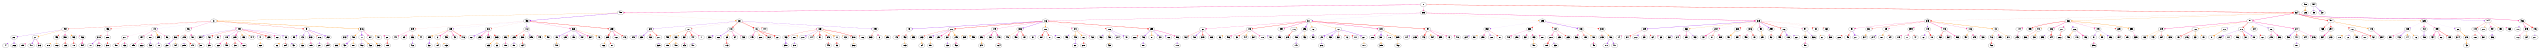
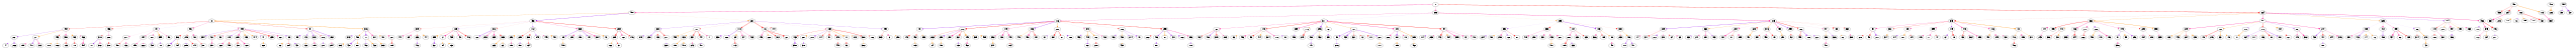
  digraph {
    edge [arrowhead=box color=deeppink style=dotted]
    1
    498
    305
    324
    3
    433
    231
    116
    311
    295
    315
    343
    332
    57
    457
    325
    184
    456
    454
    436
    19
    96
    409
    5
    316
    319
    125
    312
    112
    323
    269
    320
    187
    118
    16
    444
    169
    199
    48
    202
    179
    306
    288
    370
    286
    255
    62
    148
    239
    176
    296
    167
    121
    340
    94
    392
    338
    104
    103
    380
    209
    362
    234
    328
    376
    55
    259
    162
    97
    38
    360
    51
    361
    25
    399
    149
    473
    106
    13
    144
    485
    470
    426
    207
    226
    475
    225
    358
    219
    122
    212
    278
    424
    86
    247
    465
    294
    102
    173
    425
    472
    489
    66
    119
    200
    297
    150
    363
    100
    375
    446
    261
    21
    453
    390
    403
    466
    310
    208
    217
    154
    201
    355
    56
    302
    215
    50
    394
    461
    52
    115
    205
    193
    474
    41
    235
    267
    83
    99
    142
    313
    216
    292
    342
    480
    77
    317
    401
    28
    441
    65
    236
    44
    395
    2
    439
    43
    476
    68
    293
    339
    365
    252
    229
    388
    345
    445
    451
    89
    129
    190
    157
    384
    46
    289
    182
    146
    279
    238
    192
    277
    459
    133
    337
    447
    7
    330
    282
    69
    34
    423
    145
    220
    372
    22
    463
    281
    210
    174
    91
    348
    11
    213
    300
    186
    369
    6
    290
    143
    452
    393
    263
    298
    257
    327
    249
    385
    455
    352
    130
    448
    440
    490
    197
    31
    387
    27
    108
    493
    415
    161
    402
    468
    430
    214
    40
    268
    486
    87
    421
    168
    396
    464
    400
    379
    203
    36
    496
    93
    414
    304
    178
    90
    405
    275
    488
    432
    391
    29
    469
    321
    12
    111
    221
    206
    381
    78
    389
    114
    265
    442
    484
    359
    73
    410
    224
    58
    258
    120
    81
    419
    250
    331
    153
    287
    280
    230
    223
    366
    189
    98
    283
    406
    14
    377
    272
    39
    64
    63
    232
    241
    291
    483
    137
    8
    299
    491
    357
    458
    79
    251
    92
    499
    188
    227
    398
    326
    61
    308
    228
    45
    211
    314
    274
    181
    347
    175
    71
    47
    67
    18
    152
    364
    253
    497
    245
    428
    416
    195
    371
    243
    386
    420
    353
    344
    262
    450
    140
    156
    9
    59
    256
    194
    85
    335
    183
    443
    284
    135
    75
    246
    33
    15
    0
    264
    117
    196
    30
    191
    127
    248
    382
    438
    477
    244
    346
    334
    273
    418
    126
    170
    72
    155
    107
    467
    354
    351
    413
    74
    76
    408
    434
    82
    139
    374
    240
    180
    307
    336
    494
    35
    427
    172
    124
    271
    4
    266
    159
    411
    373
    270
    160
    123
    10
    404
    17
    367
    318
    481
    136
    349
    222
    429
    70
    237
    54
    285
    147
    301
    397
    322
    495
    131
    128
    260
    26
    204
    431
    132
    185
    20
    254
    383
    437
    88
    460
    422
    303
    105
    412
    32
    84
    163
    233
    23
    158
    151
    134
    479
    166
    37
    329
    198
    478
    242
    417
    113
    350
    378
    449
    53
    368
    165
    24
    95
    138
    492
    341
    164
    60
    218
    435
    80
    110
    141
    276
    177
    309
    462
    407
    109
    333
    49
    171
    471
    487
    482
    356
    101
    42
    1 -> 498 [arrowhead=dot style=bold]
    1 -> 305 [arrowhead=dot style=solid]
    1 -> 324 [color=red style=bold]
    498 -> 3 [arrowhead=dot color=darkorange style=solid]
    498 -> 433 [color=purple style=bold]
    498 -> 231 [color=darkorange]
    305 -> 116 [arrowhead=tee style=solid]
    305 -> 311 [arrowhead=dot color=purple]
    305 -> 295 [arrowhead=dot color=darkorange]
    305 -> 315 [style=bold]
    324 -> 343 [color=red]
    324 -> 332 [arrowhead=dot color=darkorange style=solid]
    324 -> 57 [arrowhead=dot style=bold]
-   324 -> 457 [arrowhead=dot color=red style=bold]
    324 -> 325 [arrowhead=tee color=darkorange style=solid]
    324 -> 184 [arrowhead=dot color=purple style=solid]
    324 -> 456 [arrowhead=dot style=bold]
    3 -> 454 [arrowhead=tee color=red style=solid]
    3 -> 436 [arrowhead=dot color=red]
    3 -> 19 [arrowhead=tee color=purple]
    3 -> 96 [arrowhead=dot style=solid]
    3 -> 409 [arrowhead=dot]
    3 -> 5 [color=red style=solid]
    3 -> 316 [arrowhead=tee color=darkorange style=bold]
    433 -> 319 [arrowhead=tee color=red]
    433 -> 125 [arrowhead=tee color=purple]
    433 -> 312 [arrowhead=tee color=red]
    433 -> 112 [arrowhead=tee color=purple style=solid]
    433 -> 323 [style=solid]
    433 -> 269 [arrowhead=dot color=red style=bold]
    231 -> 320 [arrowhead=tee color=purple style=solid]
    231 -> 187 [arrowhead=tee color=red]
    231 -> 118 [arrowhead=dot color=red style=bold]
    231 -> 16 [color=red style=bold]
    231 -> 444 [arrowhead=tee color=red]
    231 -> 169 [arrowhead=tee]
    231 -> 199 [arrowhead=tee color=purple style=solid]
    116 -> 48 [arrowhead=tee color=purple style=bold]
    116 -> 202 [color=red style=bold]
    116 -> 179 [arrowhead=tee style=solid]
    116 -> 306 [arrowhead=dot color=purple style=bold]
    116 -> 288 [arrowhead=dot color=darkorange style=bold]
    116 -> 370 [arrowhead=dot]
    116 -> 286 [arrowhead=dot color=red]
    116 -> 255 [color=red style=bold]
    311 -> 62 [style=solid]
    311 -> 148 [arrowhead=tee color=red style=bold]
    311 -> 239 [arrowhead=tee style=bold]
    311 -> 176 [arrowhead=tee color=darkorange]
    311 -> 296 [color=purple style=bold]
    311 -> 167 [arrowhead=dot color=darkorange style=solid]
    311 -> 121 [arrowhead=tee color=darkorange style=solid]
    311 -> 340 [style=bold]
    311 -> 94 [color=red style=bold]
    295 -> 392 [arrowhead=dot color=purple]
    295 -> 338 [color=red]
    295 -> 104 [arrowhead=dot color=red]
    295 -> 103 [color=purple style=bold]
    295 -> 380 [color=red]
    315 -> 209 [arrowhead=tee color=purple style=bold]
    315 -> 362 [arrowhead=dot color=darkorange style=solid]
    315 -> 234
    315 -> 328 [color=red]
    315 -> 376 [arrowhead=tee color=darkorange style=solid]
    315 -> 55 [arrowhead=tee style=bold]
    315 -> 259 [arrowhead=tee color=purple style=bold]
    315 -> 162 [arrowhead=tee color=red style=bold]
    315 -> 97 [arrowhead=tee]
    315 -> 38 [color=red]
    315 -> 360 [arrowhead=tee color=red]
    343 -> 51 [style=solid]
    343 -> 361 [arrowhead=tee color=red style=solid]
    343 -> 25 [arrowhead=dot]
    343 -> 399 [arrowhead=dot]
    343 -> 149 [arrowhead=dot color=purple style=solid]
    343 -> 473 [arrowhead=dot style=bold]
    343 -> 106 [style=solid]
    343 -> 13 [color=darkorange style=bold]
    332 -> 144
    332 -> 485 [arrowhead=tee color=red style=bold]
    332 -> 470 [arrowhead=tee color=darkorange]
    332 -> 426 [arrowhead=tee style=bold]
    332 -> 207
    332 -> 226 [color=purple]
    332 -> 475 [style=solid]
    332 -> 225 [arrowhead=dot color=red]
    332 -> 358 [arrowhead=dot color=darkorange style=bold]
    57 -> 219 [arrowhead=dot style=bold]
    57 -> 122 [arrowhead=dot color=darkorange style=solid]
    57 -> 212 [arrowhead=tee color=purple]
    57 -> 278 [arrowhead=tee color=red style=bold]
    57 -> 424 [color=darkorange]
    57 -> 86 [arrowhead=dot color=purple style=solid]
    57 -> 247 [style=bold]
    457 -> 465 [arrowhead=dot color=red style=solid]
    457 -> 294 [color=red style=solid]
    457 -> 102 [color=red]
    457 -> 173 [arrowhead=dot color=darkorange style=bold]
    325 -> 425 [arrowhead=tee color=purple]
    325 -> 472 [style=solid]
    325 -> 489 [arrowhead=tee style=solid]
    325 -> 66 [arrowhead=dot color=purple]
    184 -> 119 [arrowhead=tee color=red style=solid]
    184 -> 200 [arrowhead=tee color=darkorange style=solid]
    184 -> 297 [style=solid]
    184 -> 150 [arrowhead=tee color=darkorange style=solid]
    184 -> 363 [arrowhead=dot]
    456 -> 100 [arrowhead=dot color=purple]
    456 -> 375 [arrowhead=dot style=bold]
    456 -> 446 [color=red style=bold]
    454 -> 261 [arrowhead=dot color=purple style=solid]
    454 -> 21 [color=darkorange style=solid]
    454 -> 453 [arrowhead=dot color=red]
    454 -> 390 [style=solid]
    454 -> 403 [color=darkorange]
    454 -> 466 [arrowhead=tee]
    436 -> 310 [arrowhead=tee color=red]
    436 -> 208 [arrowhead=tee style=solid]
    19 -> 217 [arrowhead=dot]
    19 -> 154 [arrowhead=tee style=solid]
    19 -> 201 [arrowhead=dot]
    19 -> 355 [color=darkorange style=bold]
    19 -> 56 [arrowhead=tee style=solid]
    96 -> 302 [color=red]
    96 -> 215 [arrowhead=tee color=red]
    96 -> 50
    409 -> 394 [arrowhead=dot color=purple style=solid]
    409 -> 461 [color=red style=solid]
    409 -> 52 [arrowhead=tee]
    409 -> 115 [arrowhead=dot color=purple style=solid]
    409 -> 205 [style=bold]
    409 -> 193 [color=darkorange style=solid]
    409 -> 474 [arrowhead=dot color=darkorange style=solid]
    409 -> 41 [arrowhead=tee color=purple]
    409 -> 235 [color=red style=bold]
    409 -> 267 [style=solid]
    409 -> 83 [arrowhead=dot color=purple style=solid]
    5 -> 99 [color=purple]
    5 -> 142 [arrowhead=dot color=purple style=solid]
    5 -> 313 [arrowhead=tee color=purple style=bold]
    5 -> 216 [arrowhead=tee color=red style=solid]
    5 -> 292 [arrowhead=dot color=purple style=bold]
    316 -> 342 [arrowhead=dot color=purple]
    316 -> 480 [color=darkorange style=solid]
    316 -> 77 [color=purple style=bold]
    316 -> 317 [arrowhead=dot style=bold]
    316 -> 401 [arrowhead=dot color=darkorange]
    316 -> 28
    319 -> 441 [arrowhead=dot style=solid]
    319 -> 65
    319 -> 236 [arrowhead=tee color=red]
    319 -> 44 [color=darkorange]
    125 -> 395 [color=darkorange style=solid]
    125 -> 2 [style=bold]
    125 -> 439 [arrowhead=tee color=red]
    125 -> 43 [arrowhead=dot style=bold]
    125 -> 476 [color=red style=bold]
    312 -> 68 [arrowhead=dot color=purple style=bold]
    312 -> 293 [arrowhead=tee style=bold]
    312 -> 339 [style=bold]
    312 -> 365 [color=red]
    112 -> 252 [color=darkorange]
    112 -> 229 [color=red style=solid]
    112 -> 388 [color=red]
    112 -> 345 [arrowhead=dot color=purple style=solid]
    112 -> 445 [arrowhead=tee]
    112 -> 451 [color=darkorange]
    323 -> 89 [arrowhead=tee color=purple style=bold]
    323 -> 129
    323 -> 190 [arrowhead=tee color=purple]
    323 -> 157 [arrowhead=tee color=purple style=bold]
    323 -> 384 [style=bold]
    323 -> 46 [color=darkorange style=solid]
    269 -> 289 [color=red style=bold]
    269 -> 182 [arrowhead=dot style=bold]
    269 -> 146 [arrowhead=tee color=red style=bold]
    320 -> 279 [arrowhead=dot color=purple]
    320 -> 238 [arrowhead=dot color=purple style=bold]
    320 -> 192 [color=red]
    320 -> 277 [arrowhead=dot color=red style=bold]
    187 -> 459 [color=darkorange style=solid]
    187 -> 133 [arrowhead=dot color=darkorange]
    187 -> 337 [arrowhead=dot color=red style=bold]
    187 -> 447 [color=red style=bold]
    187 -> 7 [arrowhead=dot style=solid]
    118 -> 330 [color=purple]
    118 -> 282 [arrowhead=tee color=purple style=bold]
    118 -> 69 [color=darkorange]
    118 -> 34 [arrowhead=tee style=bold]
    118 -> 423 [arrowhead=tee style=solid]
    16 -> 145 [arrowhead=dot style=bold]
    16 -> 220 [arrowhead=dot color=darkorange style=solid]
    16 -> 372 [arrowhead=dot color=red style=bold]
    16 -> 22 [color=red style=bold]
    169 -> 463 [arrowhead=dot color=red style=solid]
    169 -> 281 [color=darkorange]
    169 -> 210 [color=purple style=solid]
    169 -> 174 [arrowhead=dot color=red style=solid]
    169 -> 91 [color=red style=bold]
    169 -> 348 [color=red]
    169 -> 11 [color=darkorange style=bold]
    169 -> 213 [arrowhead=tee color=darkorange]
    169 -> 300 [arrowhead=tee color=red style=bold]
    169 -> 186 [arrowhead=tee color=red]
    199 -> 369 [arrowhead=tee color=red style=solid]
    199 -> 6
    199 -> 290 [arrowhead=tee color=darkorange]
    48 -> 143 [color=red]
    48 -> 452 [arrowhead=dot color=red]
    48 -> 393 [arrowhead=tee color=darkorange]
    202 -> 263 [arrowhead=tee color=red style=solid]
    202 -> 298 [color=purple style=solid]
    202 -> 257 [style=bold]
    202 -> 327 [color=red style=bold]
    202 -> 249 [color=darkorange style=bold]
    202 -> 385 [arrowhead=tee color=darkorange]
    202 -> 455 [color=darkorange]
    179 -> 352 [arrowhead=tee style=solid]
    179 -> 130 [style=bold]
    179 -> 448 [style=bold]
    306 -> 440 [arrowhead=tee color=darkorange style=solid]
    306 -> 490 [style=bold]
    306 -> 197 [arrowhead=dot color=red style=bold]
    288 -> 31 [arrowhead=tee color=purple]
    288 -> 387 [color=red style=bold]
    288 -> 27 [arrowhead=dot color=red style=bold]
    288 -> 108 [color=purple]
    370 -> 493 [arrowhead=dot color=purple]
    370 -> 415 [arrowhead=tee color=darkorange style=bold]
    370 -> 161 [arrowhead=dot color=darkorange style=bold]
    370 -> 402 [arrowhead=tee style=solid]
    286 -> 468 [arrowhead=dot color=purple]
    286 -> 430 [arrowhead=tee color=darkorange style=solid]
    286 -> 214 [arrowhead=tee color=purple style=solid]
    286 -> 40 [color=purple style=solid]
    255 -> 268 [arrowhead=dot color=red]
    255 -> 486 [arrowhead=tee color=purple style=bold]
    255 -> 87 [arrowhead=tee color=darkorange style=bold]
    255 -> 421 [arrowhead=dot color=purple style=bold]
    255 -> 168 [color=purple]
    255 -> 396 [arrowhead=tee style=bold]
    62 -> 464 [arrowhead=tee color=red style=solid]
    62 -> 400 [arrowhead=dot color=purple style=bold]
    62 -> 379 [arrowhead=dot color=red style=bold]
    62 -> 203 [arrowhead=tee style=solid]
    148 -> 36 [arrowhead=dot color=darkorange]
    148 -> 496 [style=solid]
    148 -> 93 [color=red style=solid]
    148 -> 414 [color=darkorange style=solid]
    148 -> 304 [arrowhead=tee color=darkorange]
    148 -> 178 [arrowhead=tee style=bold]
    148 -> 90 [arrowhead=dot color=purple]
    239 -> 405 [arrowhead=tee color=purple]
    176 -> 275 [color=red style=bold]
    296 -> 488 [arrowhead=tee color=purple style=solid]
    296 -> 432 [arrowhead=tee color=darkorange style=solid]
    167 -> 391 [color=purple]
    121 -> 29 [color=purple style=bold]
    121 -> 469 [color=purple style=bold]
    121 -> 321 [arrowhead=tee color=red style=solid]
    121 -> 12 [arrowhead=tee color=red]
    121 -> 111 [color=red]
    121 -> 221 [arrowhead=dot color=purple style=bold]
    340 -> 206 [style=solid]
    340 -> 381 [color=purple style=bold]
    340 -> 78 [arrowhead=dot]
    340 -> 389 [arrowhead=tee color=darkorange style=bold]
    94 -> 114 [arrowhead=dot color=purple]
    94 -> 265 [arrowhead=tee]
    94 -> 442 [color=red style=bold]
    94 -> 484 [color=darkorange]
    94 -> 359 [style=bold]
    94 -> 73 [style=solid]
    94 -> 410
    392 -> 224 [arrowhead=dot color=purple]
    392 -> 58 [arrowhead=dot color=darkorange]
    392 -> 258 [style=solid]
    392 -> 120 [arrowhead=dot color=purple style=solid]
    392 -> 81 [color=red style=solid]
    338 -> 419 [style=solid]
    338 -> 250 [arrowhead=tee color=purple]
    338 -> 331
    338 -> 153
    338 -> 287
    104 -> 280 [arrowhead=dot style=bold]
    104 -> 230 [arrowhead=dot style=solid]
    104 -> 223 [arrowhead=dot color=red style=solid]
    103 -> 366
    103 -> 189 [arrowhead=dot color=red style=solid]
    103 -> 98 [arrowhead=dot color=darkorange style=solid]
    380 -> 283 [arrowhead=tee color=red]
    380 -> 406 [color=darkorange style=solid]
    209 -> 14 [arrowhead=tee]
    209 -> 377 [color=red style=solid]
    209 -> 272 [color=purple]
    209 -> 39 [arrowhead=tee]
    209 -> 64 [arrowhead=dot color=red]
    209 -> 63 [arrowhead=dot]
    362 -> 232 [arrowhead=tee color=purple]
    362 -> 241 [arrowhead=dot]
    362 -> 291 [arrowhead=tee style=bold]
    362 -> 483 [arrowhead=tee color=purple style=solid]
    234 -> 137 [style=bold]
    234 -> 8 [arrowhead=tee color=red style=solid]
    234 -> 299
    328 -> 491 [color=darkorange style=bold]
    376 -> 357 [arrowhead=dot color=red]
    376 -> 458 [arrowhead=dot]
    376 -> 79 [color=red style=solid]
    55 -> 251 [arrowhead=tee color=darkorange style=bold]
    259 -> 92 [arrowhead=dot color=red]
    162 -> 499 [arrowhead=tee color=red style=bold]
    162 -> 188 [color=purple style=bold]
    162 -> 227 [arrowhead=dot color=purple]
    97 -> 398 [arrowhead=tee color=darkorange style=solid]
    97 -> 326 [arrowhead=tee color=purple style=solid]
    38 -> 61 [arrowhead=tee color=darkorange]
    360 -> 308 [arrowhead=dot]
    51 -> 228 [arrowhead=dot color=red]
    51 -> 45 [color=red style=solid]
    51 -> 211 [color=purple style=bold]
    361 -> 314 [color=darkorange]
    25 -> 274 [arrowhead=dot color=purple]
    25 -> 181 [color=darkorange style=solid]
    25 -> 347 [arrowhead=tee color=red]
    399 -> 175 [arrowhead=dot]
    399 -> 71 [style=solid]
    399 -> 47 [arrowhead=tee color=red]
    149 -> 67 [color=purple]
    149 -> 18 [color=red style=bold]
    473 -> 152 [arrowhead=tee color=red style=bold]
    473 -> 364 [arrowhead=tee]
    473 -> 253 [arrowhead=tee style=bold]
    106 -> 497 [color=darkorange style=solid]
    106 -> 245
    106 -> 428 [arrowhead=tee]
    13 -> 416 [arrowhead=tee color=darkorange style=solid]
    13 -> 195
    13 -> 371 [arrowhead=tee color=darkorange style=solid]
    144 -> 243 [arrowhead=tee style=solid]
    470 -> 386 [arrowhead=tee color=red style=solid]
    470 -> 420 [color=darkorange style=solid]
    426 -> 353 [arrowhead=tee color=purple]
    426 -> 344 [color=red style=bold]
    207 -> 262 [arrowhead=tee color=red style=bold]
    226 -> 450 [arrowhead=dot color=darkorange style=bold]
    226 -> 140 [arrowhead=tee color=purple]
    226 -> 156 [style=bold]
    475 -> 9 [arrowhead=dot color=purple style=solid]
    475 -> 59 [color=darkorange]
    475 -> 256 [color=purple style=solid]
    225 -> 194 [arrowhead=tee]
    225 -> 85 [arrowhead=tee color=red]
    358 -> 335 [arrowhead=tee style=solid]
    219 -> 183 [arrowhead=dot color=darkorange style=solid]
    219 -> 443 [arrowhead=tee color=darkorange style=solid]
    219 -> 284 [arrowhead=tee color=red style=solid]
    219 -> 135 [color=darkorange]
    122 -> 75 [arrowhead=tee color=red style=bold]
    122 -> 246 [arrowhead=tee]
    122 -> 33 [arrowhead=tee color=darkorange style=bold]
    122 -> 15 [arrowhead=dot color=darkorange]
    212 -> 0 [color=darkorange style=bold]
    278 -> 264 [color=purple style=solid]
    278 -> 117 [arrowhead=tee]
    278 -> 196 [arrowhead=tee color=darkorange]
    278 -> 30 [color=red style=bold]
    278 -> 191 [arrowhead=tee color=purple style=bold]
    424 -> 127 [color=red]
    86 -> 248 [arrowhead=dot style=solid]
    86 -> 382 [style=bold]
    247 -> 438 [arrowhead=dot color=purple style=bold]
    247 -> 477 [color=red style=solid]
    247 -> 244 [arrowhead=tee color=darkorange]
    247 -> 346 [style=solid]
    294 -> 334 [style=bold]
    294 -> 273 [arrowhead=tee color=darkorange]
    102 -> 170 [color=darkorange]
    102 -> 72 [arrowhead=tee color=purple]
    102 -> 155 [arrowhead=dot color=darkorange style=solid]
    102 -> 107 [arrowhead=tee]
    102 -> 467 [color=red style=bold]
    173 -> 354 [arrowhead=tee style=bold]
    425 -> 351 [arrowhead=dot style=solid]
    425 -> 413 [arrowhead=tee color=purple style=bold]
    425 -> 74 [color=darkorange]
    425 -> 76 [arrowhead=dot color=darkorange style=solid]
    472 -> 408 [arrowhead=tee color=purple style=bold]
    489 -> 434 [style=bold]
    489 -> 82 [arrowhead=dot style=bold]
    489 -> 139 [arrowhead=tee color=red style=bold]
    66 -> 374 [arrowhead=tee color=red]
    66 -> 240 [arrowhead=tee color=darkorange style=bold]
    119 -> 180 [arrowhead=dot color=red]
    119 -> 307 [arrowhead=tee style=solid]
    297 -> 336 [color=purple]
    375 -> 172 [arrowhead=dot style=solid]
    375 -> 124 [arrowhead=tee color=darkorange style=solid]
    446 -> 271 [arrowhead=tee color=purple]
    261 -> 4 [arrowhead=dot color=purple]
    261 -> 266 [color=purple style=solid]
    21 -> 159 [arrowhead=dot]
    21 -> 411 [arrowhead=dot color=purple style=bold]
    21 -> 373 [arrowhead=dot style=bold]
    453 -> 270 [arrowhead=dot color=darkorange]
    453 -> 160 [arrowhead=tee color=darkorange style=solid]
    390 -> 123 [color=red style=solid]
    403 -> 10 [color=red style=solid]
    466 -> 404 [style=bold]
    310 -> 17 [arrowhead=dot color=purple style=bold]
    310 -> 367 [style=solid]
    208 -> 318 [color=red]
    217 -> 481 [arrowhead=dot color=red style=solid]
    217 -> 136
    154 -> 349 [arrowhead=dot style=solid]
    154 -> 222 [arrowhead=tee]
    201 -> 429 [arrowhead=dot color=purple style=solid]
    355 -> 70 [arrowhead=dot color=purple]
    302 -> 237 [color=purple style=bold]
    302 -> 54 [arrowhead=tee color=darkorange style=solid]
    215 -> 285 [arrowhead=tee color=purple]
    215 -> 147 [color=red style=solid]
    50 -> 301 [arrowhead=tee color=red style=solid]
    461 -> 397 [arrowhead=dot style=bold]
    115 -> 322 [style=solid]
    115 -> 495 [color=red]
    205 -> 131 [color=red style=solid]
    205 -> 128 [style=bold]
    41 -> 260 [color=darkorange]
    83 -> 26 [color=darkorange]
    83 -> 204 [arrowhead=tee color=red style=solid]
    83 -> 431 [arrowhead=dot color=purple]
    142 -> 132 [arrowhead=tee color=darkorange style=solid]
    313 -> 185 [style=solid]
    216 -> 20 [arrowhead=dot color=purple]
    292 -> 254 [arrowhead=dot]
    480 -> 383 [color=darkorange]
    480 -> 437 [color=purple style=bold]
    480 -> 88 [arrowhead=dot color=darkorange style=solid]
    77 -> 460 [arrowhead=tee color=purple style=solid]
    77 -> 422 [arrowhead=dot color=darkorange style=bold]
    317 -> 303 [color=darkorange style=solid]
    28 -> 105 [arrowhead=dot color=red style=bold]
    236 -> 412 [arrowhead=dot color=purple style=solid]
    395 -> 32 [color=purple style=bold]
    2 -> 84 [arrowhead=dot color=darkorange]
    2 -> 163 [arrowhead=dot color=darkorange]
    365 -> 233 [arrowhead=dot color=darkorange style=bold]
    365 -> 23 [arrowhead=dot color=darkorange]
    252 -> 158 [arrowhead=dot style=solid]
    229 -> 151 [arrowhead=dot color=purple]
    388 -> 134 [arrowhead=dot color=red style=solid]
    89 -> 479 [arrowhead=dot color=darkorange style=solid]
    289 -> 166 [arrowhead=dot color=darkorange style=solid]
    289 -> 37 [arrowhead=dot color=red style=solid]
    277 -> 329 [arrowhead=tee color=purple]
    133 -> 198 [arrowhead=dot color=darkorange style=bold]
    133 -> 478 [color=darkorange]
    337 -> 242 [arrowhead=dot]
    447 -> 417 [arrowhead=tee color=purple]
    69 -> 113 [arrowhead=dot color=red style=bold]
    463 -> 350 [color=purple style=bold]
    281 -> 378 [arrowhead=dot color=purple]
    348 -> 449 [arrowhead=dot color=red]
    11 -> 53 [color=red]
    300 -> 368 [arrowhead=tee color=darkorange style=solid]
    452 -> 165 [arrowhead=dot color=darkorange style=solid]
    263 -> 24 [color=darkorange style=solid]
    298 -> 95 [arrowhead=dot color=darkorange style=solid]
    327 -> 138 [arrowhead=dot color=purple]
    249 -> 492 [style=solid]
    352 -> 341 [color=darkorange style=solid]
    448 -> 164 [arrowhead=tee color=red]
    415 -> 60 [arrowhead=tee color=purple style=bold]
    161 -> 218 [color=red]
    430 -> 435 [arrowhead=tee color=darkorange]
    486 -> 80 [color=purple]
    396 -> 110 [arrowhead=dot color=purple]
    488 -> 141 [arrowhead=dot color=purple style=solid]
    29 -> 276 [arrowhead=tee color=purple style=solid]
    221 -> 177 [arrowhead=dot color=darkorange]
    381 -> 309 [color=darkorange]
    389 -> 462 [arrowhead=tee color=darkorange style=solid]
    153 -> 407 [arrowhead=tee color=darkorange style=bold]
    280 -> 109 [color=red style=bold]
    280 -> 333 [arrowhead=dot color=purple]
    98 -> 49
    406 -> 171 [arrowhead=dot color=purple style=bold]
    406 -> 471 [color=purple style=solid]
    398 -> 487 [style=solid]
    416 -> 482 [color=red style=solid]
    9 -> 356
    477 -> 101 [arrowhead=dot color=purple]
    418 -> 126 [color=darkorange style=bold]
    240 -> 42 [arrowhead=dot color=darkorange style=bold]
    494 -> 35 [arrowhead=tee color=purple style=solid]
    494 -> 427 [color=purple style=bold]
  }
